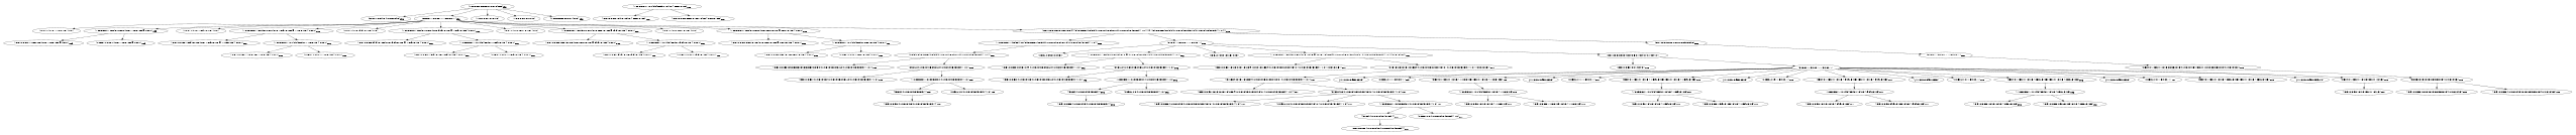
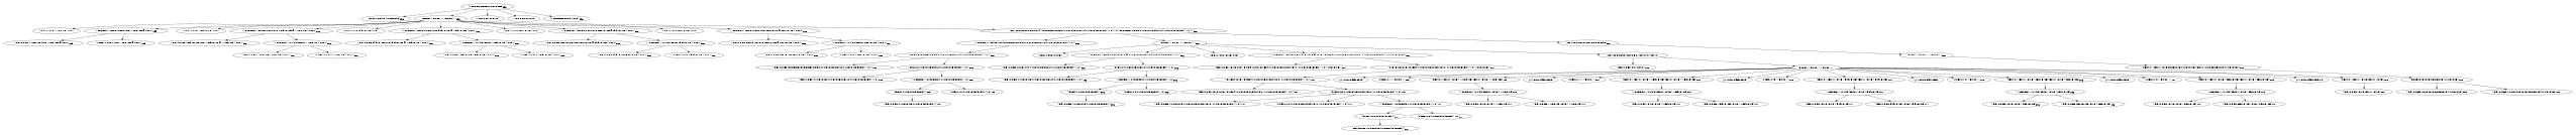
  digraph {
    fontname="DejaVu Sans"
    node [fontname="DejaVu Sans"]
    edge [fontname="DejaVu Sans"]
    n1 [label=<(METHOD,parseHumanSizes)<SUB>198</SUB>>]
    n2 [label=<(PARAM,String humanSize)<SUB>198</SUB>>]
    n3 [label=<(BLOCK,&lt;empty&gt;,&lt;empty&gt;)<SUB>198</SUB>>]
    n4 [label=<(MODIFIER,PUBLIC)>]
    n5 [label=<(MODIFIER,STATIC)>]
    n6 [label=<(METHOD_RETURN,long)<SUB>198</SUB>>]
    n7 [label=<(LOCAL,long KILOBYTE: long)>]
    n8 [label=<(&lt;operator&gt;.assignment,long KILOBYTE = 1024)<SUB>199</SUB>>]
    n9 [label=<(LOCAL,long MEGABYTE: long)>]
    n10 [label=<(&lt;operator&gt;.assignment,long MEGABYTE = KILOBYTE * 1024)<SUB>200</SUB>>]
    n11 [label=<(LOCAL,long GIGABYTE: long)>]
    n12 [label=<(&lt;operator&gt;.assignment,long GIGABYTE = MEGABYTE * 1024)<SUB>201</SUB>>]
    n13 [label=<(LOCAL,long TERABYTE: long)>]
    n14 [label=<(&lt;operator&gt;.assignment,long TERABYTE = GIGABYTE * 1024)<SUB>202</SUB>>]
    n15 [label=<(LOCAL,long PETABYTE: long)>]
    n16 [label=<(&lt;operator&gt;.assignment,long PETABYTE = TERABYTE * 1024)<SUB>203</SUB>>]
    n17 [label=<(CONTROL_STRUCTURE,if (!Character.isDigit(humanSize.charAt(humanSize.length() - 1))),if (!Character.isDigit(humanSize.charAt(humanSize.length() - 1))))<SUB>205</SUB>>]
    n18 [label=<(IDENTIFIER,KILOBYTE,long KILOBYTE = 1024)<SUB>139</SUB>>]
    n19 [label=<(LITERAL,1024,long KILOBYTE = 1024)<SUB>109</SUB>>]
    n20 [label=<(IDENTIFIER,MEGABYTE,long MEGABYTE = KILOBYTE * 1024)<SUB>200</SUB>>]
    n21 [label=<(&lt;operator&gt;.multiplication,KILOBYTE * 1024)<SUB>200</SUB>>]
    n22 [label=<(IDENTIFIER,GIGABYTE,long GIGABYTE = MEGABYTE * 1024)<SUB>201</SUB>>]
    n23 [label=<(&lt;operator&gt;.multiplication,MEGABYTE * 1024)<SUB>201</SUB>>]
    n24 [label=<(IDENTIFIER,TERABYTE,long TERABYTE = GIGABYTE * 1024)<SUB>202</SUB>>]
    n25 [label=<(&lt;operator&gt;.multiplication,GIGABYTE * 1024)<SUB>202</SUB>>]
    n26 [label=<(IDENTIFIER,PETABYTE,long PETABYTE = TERABYTE * 1024)<SUB>203</SUB>>]
    n27 [label=<(&lt;operator&gt;.multiplication,TERABYTE * 1024)<SUB>203</SUB>>]
    n28 [label=<(&lt;operator&gt;.logicalNot,!Character.isDigit(humanSize.charAt(humanSize.length() - 1)))<SUB>205</SUB>>]
    n29 [label=<(BLOCK,&lt;empty&gt;,&lt;empty&gt;)<SUB>205</SUB>>]
    n30 [label=<(CONTROL_STRUCTURE,else,else)<SUB>222</SUB>>]
    n31 [label=<(IDENTIFIER,KILOBYTE,KILOBYTE * 1024)<SUB>200</SUB>>]
    n32 [label=<(LITERAL,1024,KILOBYTE * 1024)<SUB>200</SUB>>]
    n33 [label=<(IDENTIFIER,MEGABYTE,MEGABYTE * 1024)<SUB>201</SUB>>]
    n34 [label=<(LITERAL,1024,MEGABYTE * 1024)<SUB>201</SUB>>]
    n35 [label=<(IDENTIFIER,GIGABYTE,GIGABYTE * 1024)<SUB>202</SUB>>]
    n36 [label=<(LITERAL,1024,GIGABYTE * 1024)<SUB>202</SUB>>]
    n37 [label=<(IDENTIFIER,TERABYTE,TERABYTE * 1024)<SUB>203</SUB>>]
    n38 [label=<(LITERAL,1024,TERABYTE * 1024)<SUB>203</SUB>>]
    n39 [label=<(isDigit,Character.isDigit(humanSize.charAt(humanSize.length() - 1)))<SUB>205</SUB>>]
    n40 [label=<(LOCAL,char c: char)>]
    n41 [label=<(&lt;operator&gt;.assignment,char c = humanSize.charAt(humanSize.length() - 1))<SUB>206</SUB>>]
    n42 [label=<(LOCAL,long value: long)>]
    n43 [label=<(&lt;operator&gt;.assignment,long value = Long.valueOf(humanSize.substring(0, humanSize.length() - 1)).longValue())<SUB>207</SUB>>]
    n44 [label=<(CONTROL_STRUCTURE,switch(c),switch(c))>]
    n45 [label=<(BLOCK,&lt;empty&gt;,&lt;empty&gt;)<SUB>222</SUB>>]
    n46 [label=<(IDENTIFIER,Character,Character.isDigit(humanSize.charAt(humanSize.length() - 1)))<SUB>205</SUB>>]
    n47 [label=<(charAt,humanSize.charAt(humanSize.length() - 1))<SUB>205</SUB>>]
    n48 [label=<(IDENTIFIER,humanSize,humanSize.charAt(humanSize.length() - 1))<SUB>205</SUB>>]
    n49 [label=<(&lt;operator&gt;.subtraction,humanSize.length() - 1)<SUB>205</SUB>>]
    n50 [label=<(length,humanSize.length())<SUB>205</SUB>>]
    n51 [label=<(LITERAL,1,humanSize.length() - 1)<SUB>205</SUB>>]
    n52 [label=<(IDENTIFIER,humanSize,humanSize.length())<SUB>205</SUB>>]
    n53 [label=<(IDENTIFIER,c,char c = humanSize.charAt(humanSize.length() - 1))<SUB>206</SUB>>]
    n54 [label=<(charAt,humanSize.charAt(humanSize.length() - 1))<SUB>206</SUB>>]
    n55 [label=<(IDENTIFIER,value,long value = Long.valueOf(humanSize.substring(0, humanSize.length() - 1)).longValue())<SUB>207</SUB>>]
    n56 [label=<(longValue,Long.valueOf(humanSize.substring(0, humanSize.length() - 1)).longValue())<SUB>207</SUB>>]
    n57 [label=<(IDENTIFIER,c,switch(c))<SUB>208</SUB>>]
    n58 [label=<(BLOCK,&lt;empty&gt;,&lt;empty&gt;)>]
    n59 [label=<(IDENTIFIER,humanSize,humanSize.charAt(humanSize.length() - 1))<SUB>206</SUB>>]
    n60 [label=<(&lt;operator&gt;.subtraction,humanSize.length() - 1)<SUB>206</SUB>>]
    n61 [label=<(length,humanSize.length())<SUB>206</SUB>>]
    n62 [label=<(LITERAL,1,humanSize.length() - 1)<SUB>206</SUB>>]
    n63 [label=<(IDENTIFIER,humanSize,humanSize.length())<SUB>206</SUB>>]
    n64 [label=<(valueOf,Long.valueOf(humanSize.substring(0, humanSize.length() - 1)))<SUB>207</SUB>>]
    n65 [label=<(IDENTIFIER,Long,Long.valueOf(humanSize.substring(0, humanSize.length() - 1)))<SUB>207</SUB>>]
    n66 [label=<(substring,humanSize.substring(0, humanSize.length() - 1))<SUB>207</SUB>>]
    n67 [label=<(IDENTIFIER,humanSize,humanSize.substring(0, humanSize.length() - 1))<SUB>207</SUB>>]
    n68 [label=<(LITERAL,0,humanSize.substring(0, humanSize.length() - 1))<SUB>207</SUB>>]
    n69 [label=<(&lt;operator&gt;.subtraction,humanSize.length() - 1)<SUB>207</SUB>>]
    n70 [label=<(length,humanSize.length())<SUB>207</SUB>>]
    n71 [label=<(LITERAL,1,humanSize.length() - 1)<SUB>207</SUB>>]
    n72 [label=<(IDENTIFIER,humanSize,humanSize.length())<SUB>207</SUB>>]
    n73 [label=<(JUMP_TARGET,case)>]
    n74 [label=<(LITERAL,'K',&lt;empty&gt;)<SUB>209</SUB>>]
    n75 [label=<(RETURN,return value * KILOBYTE;,return value * KILOBYTE;)<SUB>210</SUB>>]
    n76 [label=<(JUMP_TARGET,case)>]
    n77 [label=<(LITERAL,'M',&lt;empty&gt;)<SUB>211</SUB>>]
    n78 [label=<(RETURN,return value * MEGABYTE;,return value * MEGABYTE;)<SUB>212</SUB>>]
    n79 [label=<(JUMP_TARGET,case)>]
    n80 [label=<(LITERAL,'G',&lt;empty&gt;)<SUB>213</SUB>>]
    n81 [label=<(RETURN,return value * GIGABYTE;,return value * GIGABYTE;)<SUB>214</SUB>>]
    n82 [label=<(JUMP_TARGET,case)>]
    n83 [label=<(LITERAL,'T',&lt;empty&gt;)<SUB>215</SUB>>]
    n84 [label=<(RETURN,return value * TERABYTE;,return value * TERABYTE;)<SUB>216</SUB>>]
    n85 [label=<(JUMP_TARGET,case)>]
    n86 [label=<(LITERAL,'P',&lt;empty&gt;)<SUB>217</SUB>>]
    n87 [label=<(RETURN,return value * PETABYTE;,return value * PETABYTE;)<SUB>218</SUB>>]
    n88 [label=<(JUMP_TARGET,default)>]
    n89 [label=<(RETURN,return value;,return value;)<SUB>220</SUB>>]
    n90 [label=<(&lt;operator&gt;.multiplication,value * KILOBYTE)<SUB>210</SUB>>]
    n91 [label=<(&lt;operator&gt;.multiplication,value * MEGABYTE)<SUB>212</SUB>>]
    n92 [label=<(&lt;operator&gt;.multiplication,value * GIGABYTE)<SUB>214</SUB>>]
    n93 [label=<(&lt;operator&gt;.multiplication,value * TERABYTE)<SUB>216</SUB>>]
    n94 [label=<(&lt;operator&gt;.multiplication,value * PETABYTE)<SUB>218</SUB>>]
    n95 [label=<(IDENTIFIER,value,return value;)<SUB>220</SUB>>]
    n96 [label=<(IDENTIFIER,value,value * KILOBYTE)<SUB>210</SUB>>]
    n97 [label=<(IDENTIFIER,KILOBYTE,value * KILOBYTE)<SUB>210</SUB>>]
    n98 [label=<(IDENTIFIER,value,value * MEGABYTE)<SUB>212</SUB>>]
    n99 [label=<(IDENTIFIER,MEGABYTE,value * MEGABYTE)<SUB>212</SUB>>]
    n100 [label=<(IDENTIFIER,value,value * GIGABYTE)<SUB>214</SUB>>]
    n101 [label=<(IDENTIFIER,GIGABYTE,value * GIGABYTE)<SUB>214</SUB>>]
    n102 [label=<(IDENTIFIER,value,value * TERABYTE)<SUB>216</SUB>>]
    n103 [label=<(IDENTIFIER,TERABYTE,value * TERABYTE)<SUB>216</SUB>>]
    n104 [label=<(IDENTIFIER,value,value * PETABYTE)<SUB>218</SUB>>]
    n105 [label=<(IDENTIFIER,PETABYTE,value * PETABYTE)<SUB>218</SUB>>]
    n106 [label=<(RETURN,return Long.parseLong(humanSize);,return Long.parseLong(humanSize);)<SUB>223</SUB>>]
    n107 [label=<(parseLong,Long.parseLong(humanSize))<SUB>223</SUB>>]
    n108 [label=<(IDENTIFIER,Long,Long.parseLong(humanSize))<SUB>223</SUB>>]
    n109 [label=<(IDENTIFIER,humanSize,Long.parseLong(humanSize))<SUB>223</SUB>>]
    n1 -> n2
    n1 -> n3
    n1 -> n4
    n1 -> n5
    n1 -> n6
    n3 -> n7
    n3 -> n8
    n3 -> n9
    n3 -> n10
    n3 -> n11
    n3 -> n12
    n3 -> n13
    n3 -> n14
    n3 -> n15
    n3 -> n16
    n3 -> n17
    n8 -> n18
    n8 -> n19
    n10 -> n20
    n10 -> n21
    n12 -> n22
    n12 -> n23
    n14 -> n24
    n14 -> n25
    n16 -> n26
    n16 -> n27
    n17 -> n28
    n17 -> n29
    n17 -> n30
    n21 -> n31
    n21 -> n32
    n23 -> n33
    n23 -> n34
    n25 -> n35
    n25 -> n36
    n27 -> n37
    n27 -> n38
    n28 -> n39
    n29 -> n40
    n29 -> n41
    n29 -> n42
    n29 -> n43
    n29 -> n44
    n30 -> n45
    n39 -> n46
    n39 -> n47
    n41 -> n53
    n41 -> n54
    n43 -> n55
    n43 -> n56
    n44 -> n57
    n44 -> n58
    n45 -> n106
    n47 -> n48
    n47 -> n49
    n49 -> n50
    n49 -> n51
    n50 -> n52
    n54 -> n59
    n54 -> n60
    n56 -> n64
    n58 -> n73
    n58 -> n74
    n58 -> n75
    n58 -> n76
    n58 -> n77
    n58 -> n78
    n58 -> n79
    n58 -> n80
    n58 -> n81
    n58 -> n82
    n58 -> n83
    n58 -> n84
    n58 -> n85
    n58 -> n86
    n58 -> n87
    n58 -> n88
    n58 -> n89
    n60 -> n61
    n60 -> n62
    n61 -> n63
    n64 -> n65
    n64 -> n66
    n66 -> n67
    n66 -> n68
    n66 -> n69
    n69 -> n70
    n69 -> n71
    n70 -> n72
    n75 -> n90
    n78 -> n91
    n81 -> n92
    n84 -> n93
+   n87 -> n94
    n89 -> n95
    n90 -> n96
    n90 -> n97
    n91 -> n98
    n91 -> n99
    n92 -> n100
    n92 -> n101
    n93 -> n102
    n93 -> n103
    n94 -> n104
    n94 -> n105
    n106 -> n107
    n107 -> n108
    n107 -> n109
  }
